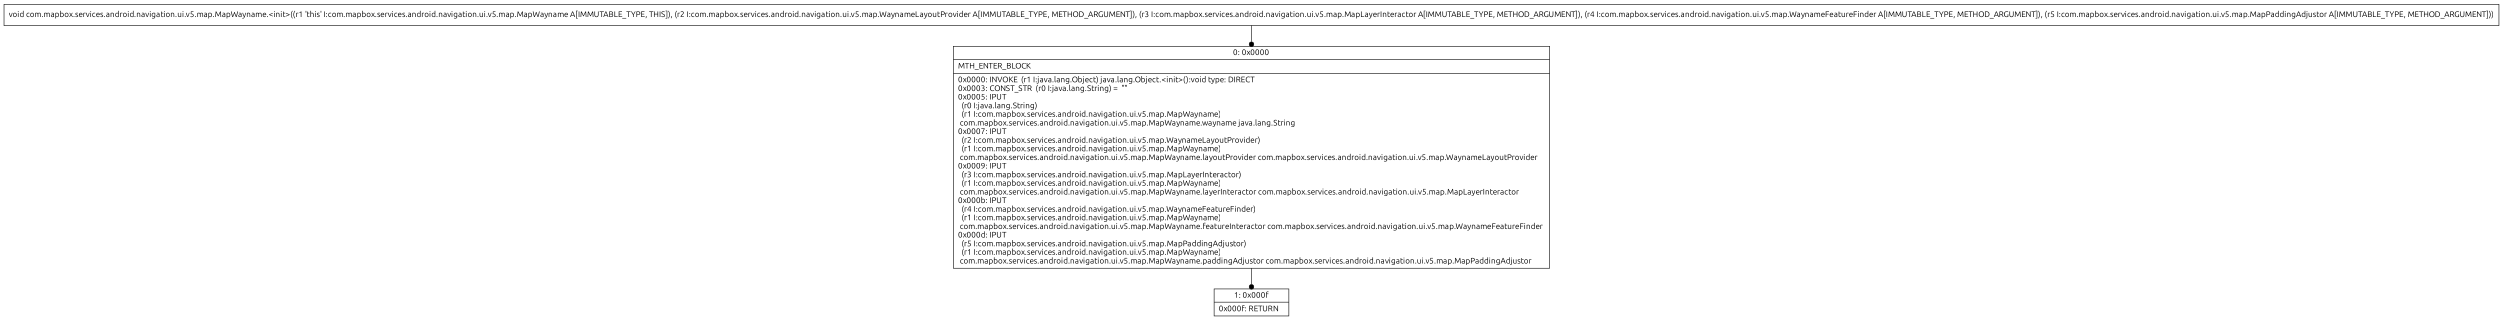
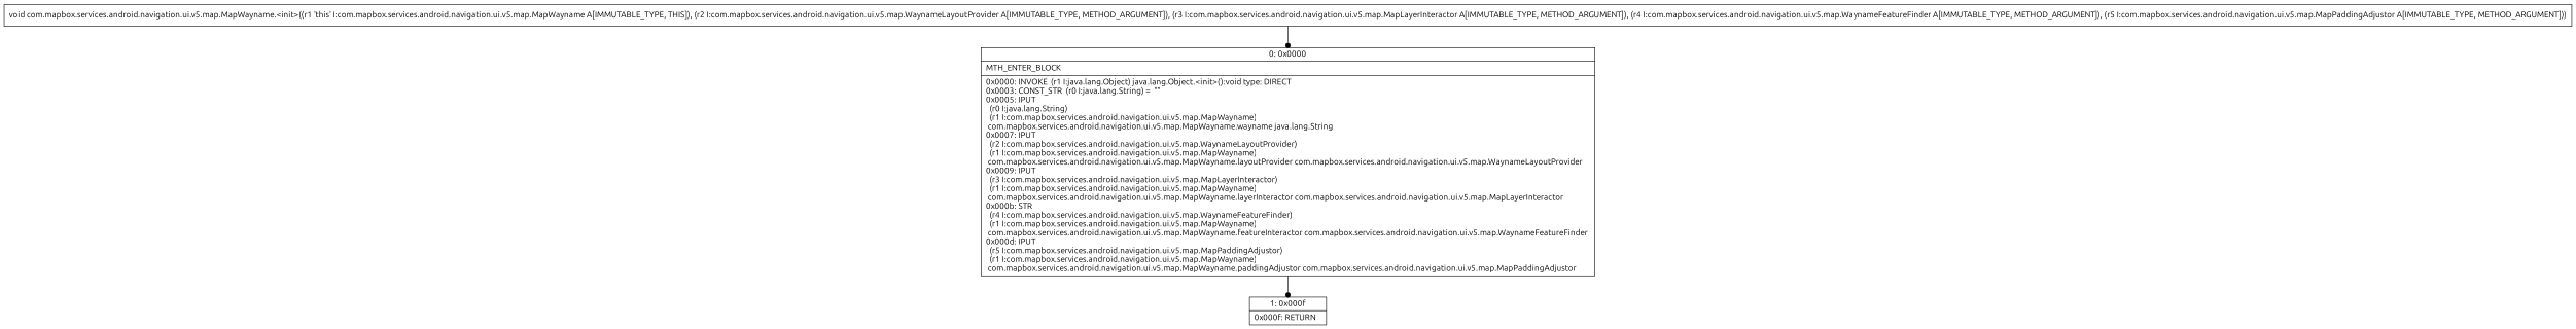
  digraph {
    fontname=Ubuntu
    node [shape=record fontname=Ubuntu]
    edge [arrowhead=dot fontname=Ubuntu]
-   n1 [label="{0\:\ 0x0000|MTH_ENTER_BLOCK\l|0x0000: INVOKE  (r1 I:java.lang.Object) java.lang.Object.\<init\>():void type: DIRECT \l0x0003: CONST_STR  (r0 I:java.lang.String) =  \"\" \l0x0005: IPUT  \l  (r0 I:java.lang.String)\l  (r1 I:com.mapbox.services.android.navigation.ui.v5.map.MapWayname)\l com.mapbox.services.android.navigation.ui.v5.map.MapWayname.wayname java.lang.String \l0x0007: IPUT  \l  (r2 I:com.mapbox.services.android.navigation.ui.v5.map.WaynameLayoutProvider)\l  (r1 I:com.mapbox.services.android.navigation.ui.v5.map.MapWayname)\l com.mapbox.services.android.navigation.ui.v5.map.MapWayname.layoutProvider com.mapbox.services.android.navigation.ui.v5.map.WaynameLayoutProvider \l0x0009: IPUT  \l  (r3 I:com.mapbox.services.android.navigation.ui.v5.map.MapLayerInteractor)\l  (r1 I:com.mapbox.services.android.navigation.ui.v5.map.MapWayname)\l com.mapbox.services.android.navigation.ui.v5.map.MapWayname.layerInteractor com.mapbox.services.android.navigation.ui.v5.map.MapLayerInteractor \l0x000b: IPUT  \l  (r4 I:com.mapbox.services.android.navigation.ui.v5.map.WaynameFeatureFinder)\l  (r1 I:com.mapbox.services.android.navigation.ui.v5.map.MapWayname)\l com.mapbox.services.android.navigation.ui.v5.map.MapWayname.featureInteractor com.mapbox.services.android.navigation.ui.v5.map.WaynameFeatureFinder \l0x000d: IPUT  \l  (r5 I:com.mapbox.services.android.navigation.ui.v5.map.MapPaddingAdjustor)\l  (r1 I:com.mapbox.services.android.navigation.ui.v5.map.MapWayname)\l com.mapbox.services.android.navigation.ui.v5.map.MapWayname.paddingAdjustor com.mapbox.services.android.navigation.ui.v5.map.MapPaddingAdjustor \l}"]
+   n1 [label="{0\:\ 0x0000|MTH_ENTER_BLOCK\l|0x0000: INVOKE  (r1 I:java.lang.Object) java.lang.Object.\<init\>():void type: DIRECT \l0x0003: CONST_STR  (r0 I:java.lang.String) =  \"\" \l0x0005: IPUT  \l  (r0 I:java.lang.String)\l  (r1 I:com.mapbox.services.android.navigation.ui.v5.map.MapWayname)\l com.mapbox.services.android.navigation.ui.v5.map.MapWayname.wayname java.lang.String \l0x0007: IPUT  \l  (r2 I:com.mapbox.services.android.navigation.ui.v5.map.WaynameLayoutProvider)\l  (r1 I:com.mapbox.services.android.navigation.ui.v5.map.MapWayname)\l com.mapbox.services.android.navigation.ui.v5.map.MapWayname.layoutProvider com.mapbox.services.android.navigation.ui.v5.map.WaynameLayoutProvider \l0x0009: IPUT  \l  (r3 I:com.mapbox.services.android.navigation.ui.v5.map.MapLayerInteractor)\l  (r1 I:com.mapbox.services.android.navigation.ui.v5.map.MapWayname)\l com.mapbox.services.android.navigation.ui.v5.map.MapWayname.layerInteractor com.mapbox.services.android.navigation.ui.v5.map.MapLayerInteractor \l0x000b: STR  \l  (r4 I:com.mapbox.services.android.navigation.ui.v5.map.WaynameFeatureFinder)\l  (r1 I:com.mapbox.services.android.navigation.ui.v5.map.MapWayname)\l com.mapbox.services.android.navigation.ui.v5.map.MapWayname.featureInteractor com.mapbox.services.android.navigation.ui.v5.map.WaynameFeatureFinder \l0x000d: IPUT  \l  (r5 I:com.mapbox.services.android.navigation.ui.v5.map.MapPaddingAdjustor)\l  (r1 I:com.mapbox.services.android.navigation.ui.v5.map.MapWayname)\l com.mapbox.services.android.navigation.ui.v5.map.MapWayname.paddingAdjustor com.mapbox.services.android.navigation.ui.v5.map.MapPaddingAdjustor \l}"]
    n2 [label="{1\:\ 0x000f|0x000f: RETURN   \l}"]
    n3 [label="{void com.mapbox.services.android.navigation.ui.v5.map.MapWayname.\<init\>((r1 'this' I:com.mapbox.services.android.navigation.ui.v5.map.MapWayname A[IMMUTABLE_TYPE, THIS]), (r2 I:com.mapbox.services.android.navigation.ui.v5.map.WaynameLayoutProvider A[IMMUTABLE_TYPE, METHOD_ARGUMENT]), (r3 I:com.mapbox.services.android.navigation.ui.v5.map.MapLayerInteractor A[IMMUTABLE_TYPE, METHOD_ARGUMENT]), (r4 I:com.mapbox.services.android.navigation.ui.v5.map.WaynameFeatureFinder A[IMMUTABLE_TYPE, METHOD_ARGUMENT]), (r5 I:com.mapbox.services.android.navigation.ui.v5.map.MapPaddingAdjustor A[IMMUTABLE_TYPE, METHOD_ARGUMENT])) }"]
    n1 -> n2
    n3 -> n1
  }
